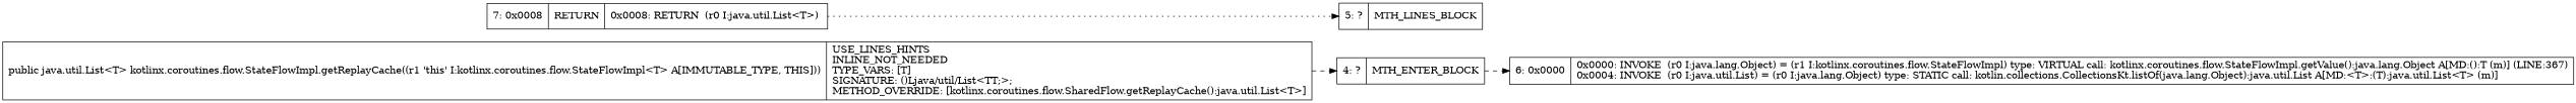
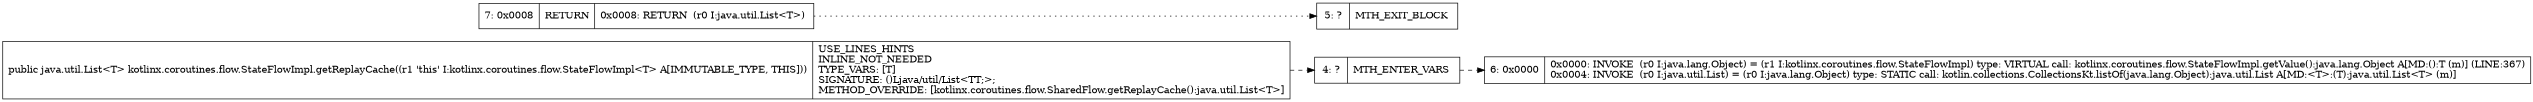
  digraph {
    rankdir=LR
    node [shape=record]
    edge [style=dashed]
-   n1 [label="{4\:\ ?|MTH_ENTER_BLOCK\l}"]
+   n1 [label="{4\:\ ?|MTH_ENTER_VARS\l}"]
    n2 [label="{6\:\ 0x0000|0x0000: INVOKE  (r0 I:java.lang.Object) = (r1 I:kotlinx.coroutines.flow.StateFlowImpl) type: VIRTUAL call: kotlinx.coroutines.flow.StateFlowImpl.getValue():java.lang.Object A[MD:():T (m)] (LINE:367)\l0x0004: INVOKE  (r0 I:java.util.List) = (r0 I:java.lang.Object) type: STATIC call: kotlin.collections.CollectionsKt.listOf(java.lang.Object):java.util.List A[MD:\<T\>:(T):java.util.List\<T\> (m)]\l}"]
    n3 [label="{7\:\ 0x0008|RETURN\l|0x0008: RETURN  (r0 I:java.util.List\<T\>) \l}"]
-   n4 [label="{5\:\ ?|MTH_LINES_BLOCK\l}"]
+   n4 [label="{5\:\ ?|MTH_EXIT_BLOCK\l}"]
    n5 [label="{public java.util.List\<T\> kotlinx.coroutines.flow.StateFlowImpl.getReplayCache((r1 'this' I:kotlinx.coroutines.flow.StateFlowImpl\<T\> A[IMMUTABLE_TYPE, THIS]))  | USE_LINES_HINTS\lINLINE_NOT_NEEDED\lTYPE_VARS: [T]\lSIGNATURE: ()Ljava\/util\/List\<TT;\>;\lMETHOD_OVERRIDE: [kotlinx.coroutines.flow.SharedFlow.getReplayCache():java.util.List\<T\>]\l}"]
    n1 -> n2
    n3 -> n4 [style=dotted]
    n5 -> n1
  }
